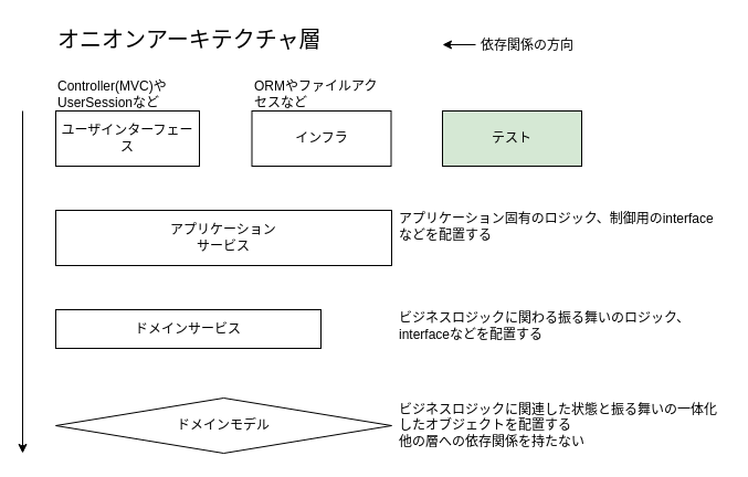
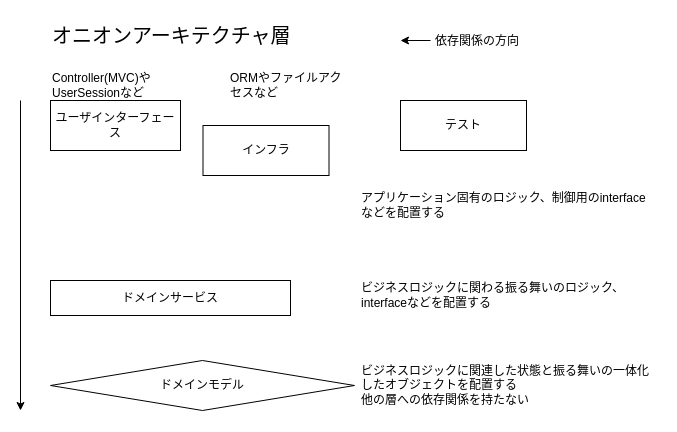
  <mxCell id="0" />
  <mxCell id="1" parent="0" />
  <mxCell id="2" value="ユーザインターフェース" style="rounded=0;whiteSpace=wrap;html=1;" parent="1" vertex="1"><mxGeometry x="50" y="100" width="130" height="50" as="geometry" /></mxCell>
- <mxCell id="3" value="インフラ" style="rounded=0;whiteSpace=wrap;html=1;" parent="1" vertex="1"><mxGeometry x="227.5" y="100" width="126" height="50" as="geometry" /></mxCell>
- <mxCell id="4" value="テスト" style="rounded=0;whiteSpace=wrap;html=1;fillColor=#d5e8d4;" parent="1" vertex="1"><mxGeometry x="400" y="100" width="126" height="50" as="geometry" /></mxCell>
+ <mxCell id="3" value="インフラ" style="rounded=0;whiteSpace=wrap;html=1;" parent="1" vertex="1"><mxGeometry x="202.5" y="125" width="126" height="50" as="geometry" /></mxCell>
+ <mxCell id="4" value="テスト" style="rounded=0;whiteSpace=wrap;html=1;" parent="1" vertex="1"><mxGeometry x="400" y="100" width="126" height="50" as="geometry" /></mxCell>
  <mxCell id="5" value="ドメインモデル" style="rhombus;whiteSpace=wrap;html=1;" parent="1" vertex="1"><mxGeometry x="50" y="360" width="304" height="50" as="geometry" /></mxCell>
  <mxCell id="6" value="オニオンアーキテクチャ層" style="text;html=1;strokeColor=none;fillColor=none;align=left;verticalAlign=middle;whiteSpace=wrap;rounded=0;fontSize=20;" parent="1" vertex="1"><mxGeometry x="50" y="20" width="290" height="30" as="geometry" /></mxCell>
  <mxCell id="7" value="ビジネスロジックに関連した状態と振る舞いの一体化したオブジェクトを配置する&lt;br&gt;他の層への依存関係を持たない" style="text;html=1;strokeColor=none;fillColor=none;align=left;verticalAlign=middle;whiteSpace=wrap;rounded=0;fontSize=12;" parent="1" vertex="1"><mxGeometry x="359" y="370" width="296" height="30" as="geometry" /></mxCell>
  <mxCell id="8" value="ビジネスロジックに関わる振る舞いのロジック、interfaceなどを配置する" style="text;html=1;strokeColor=none;fillColor=none;align=left;verticalAlign=middle;whiteSpace=wrap;rounded=0;fontSize=12;" parent="1" vertex="1"><mxGeometry x="359" y="280" width="296" height="30" as="geometry" /></mxCell>
  <mxCell id="9" value="アプリケーション固有のロジック、制御用のinterfaceなどを配置する" style="text;html=1;strokeColor=none;fillColor=none;align=left;verticalAlign=middle;whiteSpace=wrap;rounded=0;fontSize=12;" parent="1" vertex="1"><mxGeometry x="359" y="190" width="296" height="30" as="geometry" /></mxCell>
  <mxCell id="10" value="ORMやファイルアクセスなど" style="text;html=1;strokeColor=none;fillColor=none;align=left;verticalAlign=middle;whiteSpace=wrap;rounded=0;fontSize=12;" parent="1" vertex="1"><mxGeometry x="228" y="70" width="120" height="30" as="geometry" /></mxCell>
  <mxCell id="11" value="Controller(MVC)やUserSessionなど" style="text;html=1;strokeColor=none;fillColor=none;align=left;verticalAlign=middle;whiteSpace=wrap;rounded=0;fontSize=12;" parent="1" vertex="1"><mxGeometry x="50" y="70" width="120" height="30" as="geometry" /></mxCell>
  <mxCell id="12" value="" style="endArrow=classic;html=1;rounded=0;fontSize=12;" parent="1" edge="1"><mxGeometry width="50" height="50" relative="1" as="geometry"><mxPoint x="430" y="40" as="sourcePoint" /><mxPoint x="400" y="40" as="targetPoint" /></mxGeometry></mxCell>
  <mxCell id="13" value="依存関係の方向" style="text;html=1;strokeColor=none;fillColor=none;align=left;verticalAlign=middle;whiteSpace=wrap;rounded=0;fontSize=12;" parent="1" vertex="1"><mxGeometry x="433" y="26" width="120" height="30" as="geometry" /></mxCell>
  <mxCell id="14" value="ドメインサービス" style="rounded=0;whiteSpace=wrap;html=1;" parent="1" vertex="1"><mxGeometry x="50" y="280" width="240" height="35" as="geometry" /></mxCell>
- <mxCell id="15" value="アプリケーション&lt;br&gt;サービス" style="rounded=0;whiteSpace=wrap;html=1;" parent="1" vertex="1"><mxGeometry x="50" y="190" width="304" height="50" as="geometry" /></mxCell>
  <mxCell id="16" value="" style="endArrow=classic;html=1;rounded=0;fontSize=12;" edge="1" parent="1"><mxGeometry width="50" height="50" relative="1" as="geometry"><mxPoint x="20" y="100" as="sourcePoint" /><mxPoint x="20" y="410" as="targetPoint" /></mxGeometry></mxCell>
